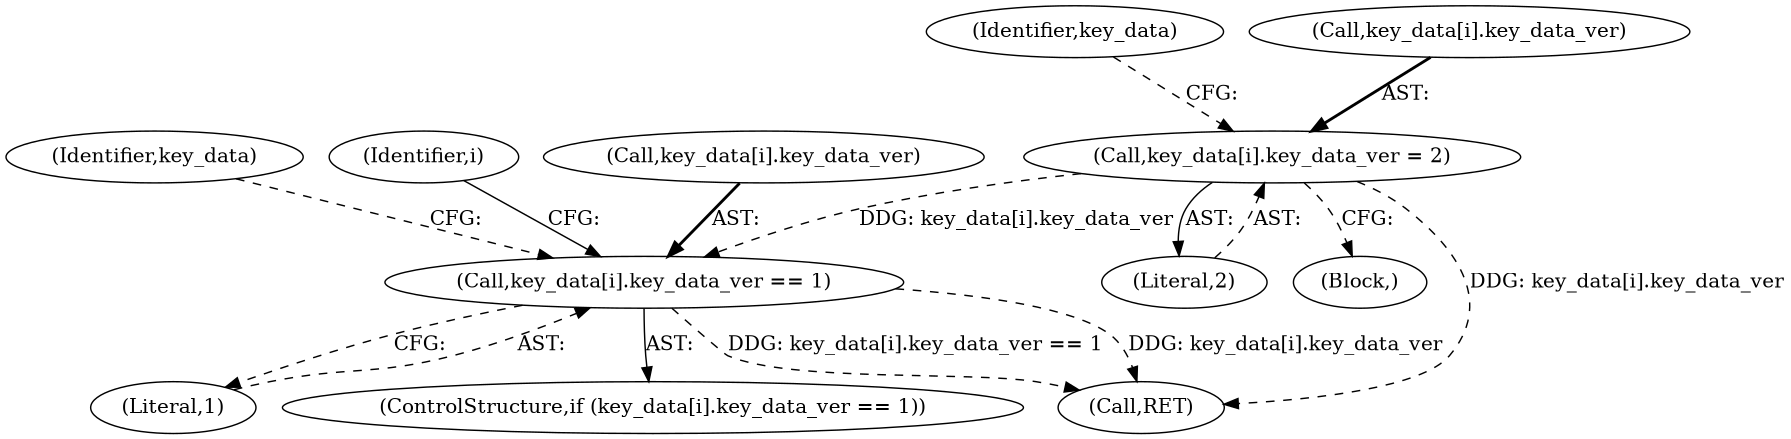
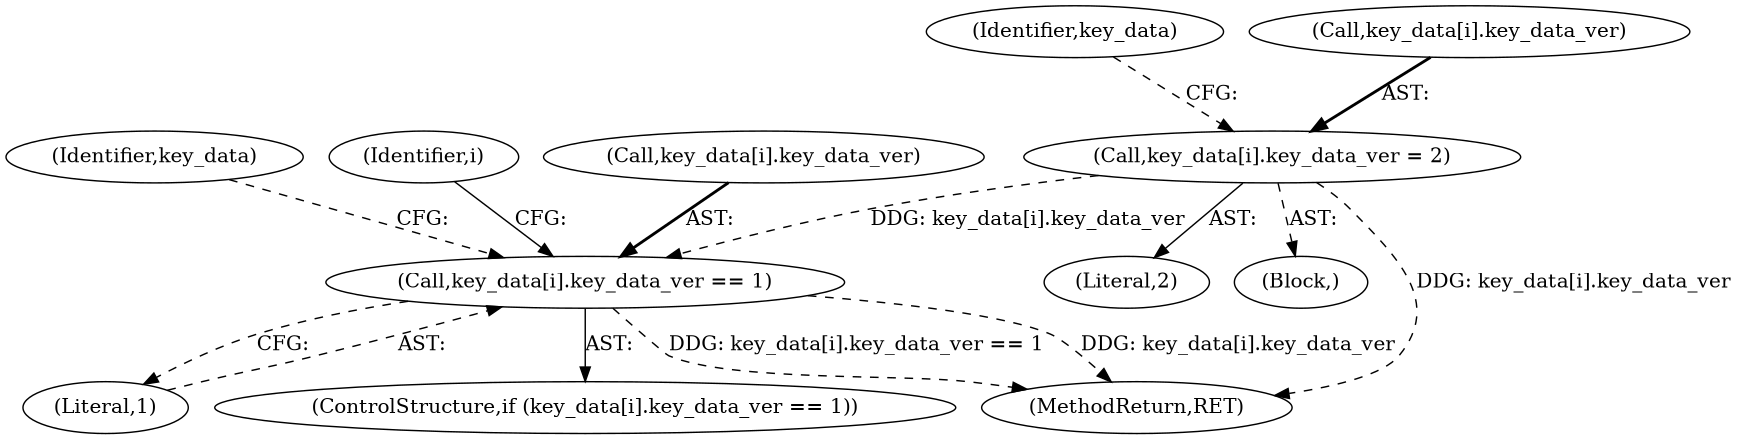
  digraph {
    edge [style=dashed]
    n1 [label="(Call,key_data[i].key_data_ver = 2)"]
    n2 [label="(Call,key_data[i].key_data_ver == 1)"]
    n3 [label="(Block,)"]
-   n4 [label="(Call,RET)"]
+   n4 [label="(MethodReturn,RET)"]
    n5 [label="(Literal,2)"]
    n6 [label="(Literal,1)"]
    n7 [label="(ControlStructure,if (key_data[i].key_data_ver == 1))"]
    n8 [label="(Identifier,key_data)"]
    n9 [label="(Identifier,key_data)"]
    n10 [label="(Identifier,i)"]
    n11 [label="(Call,key_data[i].key_data_ver)"]
    n12 [label="(Call,key_data[i].key_data_ver)"]
    n1 -> n2 [label="DDG: key_data[i].key_data_ver"]
-   n1 -> n3 [label="CFG: "]
+   n1 -> n3 [label="AST: "]
    n1 -> n4 [label="DDG: key_data[i].key_data_ver"]
    n1 -> n5 [label="AST: " style=solid]
    n2 -> n4 [label="DDG: key_data[i].key_data_ver"]
    n2 -> n4 [label="DDG: key_data[i].key_data_ver == 1"]
    n2 -> n6 [label="CFG: "]
    n2 -> n7 [label="AST: " style=solid]
-   n5 -> n1 [label="AST: "]
    n6 -> n2 [label="AST: "]
    n8 -> n2 [label="CFG: "]
    n9 -> n1 [label="CFG: "]
    n10 -> n2 [label="CFG: " style=solid]
    n11 -> n2 [label="AST: " style=bold]
    n12 -> n1 [label="AST: " style=bold]
  }
